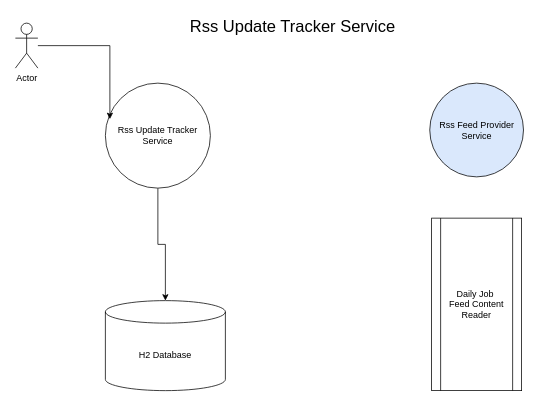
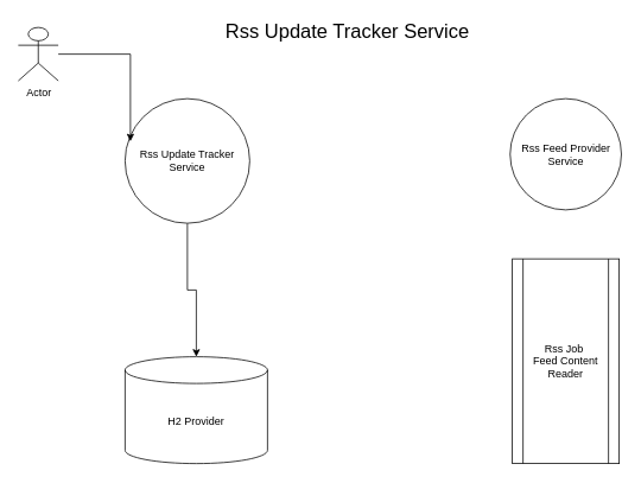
  <mxCell id="0" />
  <mxCell id="1" parent="0" />
- <mxCell id="2" value="Actor" style="shape=umlActor;verticalLabelPosition=bottom;verticalAlign=top;html=1;outlineConnect=0;" parent="1" vertex="1"><mxGeometry x="20" y="30" width="30" height="60" as="geometry" /></mxCell>
- <mxCell id="3" value="H2 Database" style="shape=cylinder3;whiteSpace=wrap;html=1;boundedLbl=1;backgroundOutline=1;size=15;" parent="1" vertex="1"><mxGeometry x="140" y="400" width="160" height="120" as="geometry" /></mxCell>
- <mxCell id="4" value="Rss Feed Provider Service" style="ellipse;whiteSpace=wrap;html=1;aspect=fixed;fillColor=#dae8fc;" parent="1" vertex="1"><mxGeometry x="572.5" y="110" width="125" height="125" as="geometry" /></mxCell>
+ <mxCell id="2" value="Actor" style="shape=umlActor;verticalLabelPosition=bottom;verticalAlign=top;html=1;outlineConnect=0;" parent="1" vertex="1"><mxGeometry x="20" y="30" width="45" height="60" as="geometry" /></mxCell>
+ <mxCell id="3" value="H2 Provider" style="shape=cylinder3;whiteSpace=wrap;html=1;boundedLbl=1;backgroundOutline=1;size=15;" parent="1" vertex="1"><mxGeometry x="140" y="400" width="160" height="120" as="geometry" /></mxCell>
+ <mxCell id="4" value="Rss Feed Provider Service" style="ellipse;whiteSpace=wrap;html=1;aspect=fixed;" parent="1" vertex="1"><mxGeometry x="572.5" y="110" width="125" height="125" as="geometry" /></mxCell>
  <mxCell id="5" style="edgeStyle=orthogonalEdgeStyle;rounded=0;orthogonalLoop=1;jettySize=auto;html=1;exitX=0.5;exitY=1;exitDx=0;exitDy=0;" parent="1" source="6" target="3" edge="1"><mxGeometry relative="1" as="geometry" /></mxCell>
  <mxCell id="6" value="Rss Update Tracker Service" style="ellipse;whiteSpace=wrap;html=1;aspect=fixed;" parent="1" vertex="1"><mxGeometry x="140" y="110" width="140" height="140" as="geometry" /></mxCell>
- <mxCell id="7" value="Daily Job&amp;nbsp;&lt;br&gt;Feed Content Reader" style="shape=process;whiteSpace=wrap;html=1;backgroundOutline=1;" parent="1" vertex="1"><mxGeometry x="575" y="290" width="120" height="230" as="geometry" /></mxCell>
+ <mxCell id="7" value="Rss Job&amp;nbsp;&lt;br&gt;Feed Content Reader" style="shape=process;whiteSpace=wrap;html=1;backgroundOutline=1;" parent="1" vertex="1"><mxGeometry x="575" y="290" width="120" height="230" as="geometry" /></mxCell>
  <mxCell id="8" style="edgeStyle=orthogonalEdgeStyle;rounded=0;orthogonalLoop=1;jettySize=auto;html=1;entryX=0.043;entryY=0.343;entryDx=0;entryDy=0;entryPerimeter=0;" parent="1" source="2" target="6" edge="1"><mxGeometry relative="1" as="geometry" /></mxCell>
  <mxCell id="9" value="&lt;font style=&quot;font-size: 22px;&quot;&gt;Rss Update Tracker Service&lt;/font&gt;" style="text;html=1;strokeColor=none;fillColor=none;align=center;verticalAlign=middle;whiteSpace=wrap;rounded=0;" parent="1" vertex="1"><mxGeometry x="200" y="20" width="380" height="30" as="geometry" /></mxCell>
